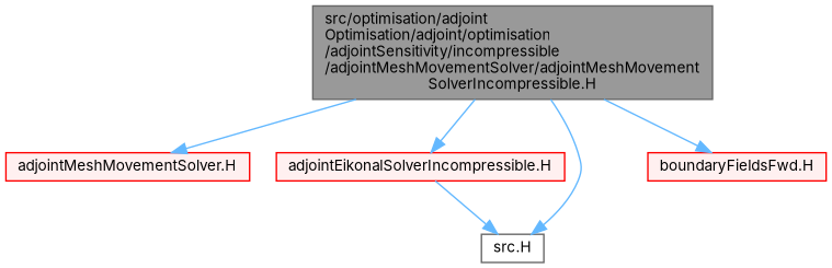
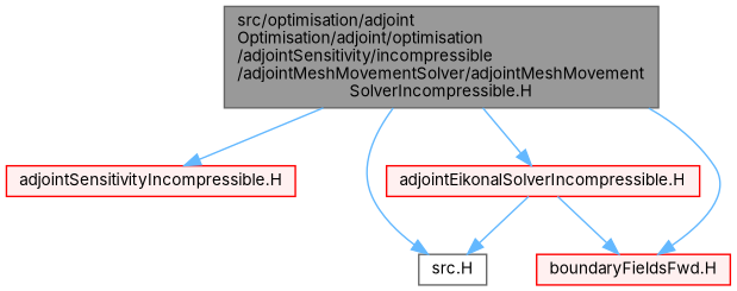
  digraph {
    fontname=Inter
    node [color=red fillcolor="#FFF0F0" fontname=Inter fontsize=10 shape=box style=filled]
    edge [color=steelblue1 fontname=Inter fontsize=10 labelfontname=Helvetica labelfontsize=10 style=solid]
    n1 [color=gray40 fillcolor=grey60 fontcolor=black height=0.2 label="src/optimisation/adjoint\lOptimisation/adjoint/optimisation\l/adjointSensitivity/incompressible\l/adjointMeshMovementSolver/adjointMeshMovement\lSolverIncompressible.H" width=0.4]
-   n2 [height=0.2 label="adjointMeshMovementSolver.H" width=0.4]
+   n2 [height=0.2 label="adjointSensitivityIncompressible.H" width=0.4]
    n3 [height=0.2 label="adjointEikonalSolverIncompressible.H" width=0.4]
    n4 [color=grey40 fillcolor=white height=0.2 label="src.H" width=0.4]
    n5 [height=0.2 label="boundaryFieldsFwd.H" width=0.4]
    n1 -> n2
    n1 -> n3
    n1 -> n4
    n1 -> n5
    n3 -> n4
+   n3 -> n5
  }
